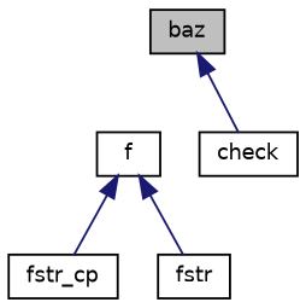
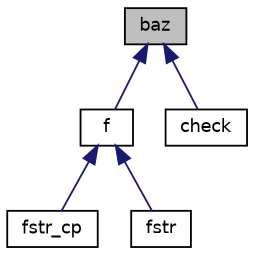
  digraph {
    rankdir=TB
    node [color=black fillcolor=white fontname=Helvetica fontsize=10 shape=record style=filled]
    edge [color=midnightblue dir=back fontname=Helvetica fontsize=10 labelfontname=Helvetica labelfontsize=10 style=solid]
    n1 [fillcolor=grey75 fontcolor=black height=0.2 label=baz width=0.4]
    n2 [height=0.2 label=f width=0.4]
    n3 [height=0.2 label=check width=0.4]
    n4 [height=0.2 label=fstr_cp width=0.4]
    n5 [height=0.2 label=fstr width=0.4]
+   n1 -> n2
    n1 -> n3
    n2 -> n4
    n2 -> n5
  }
